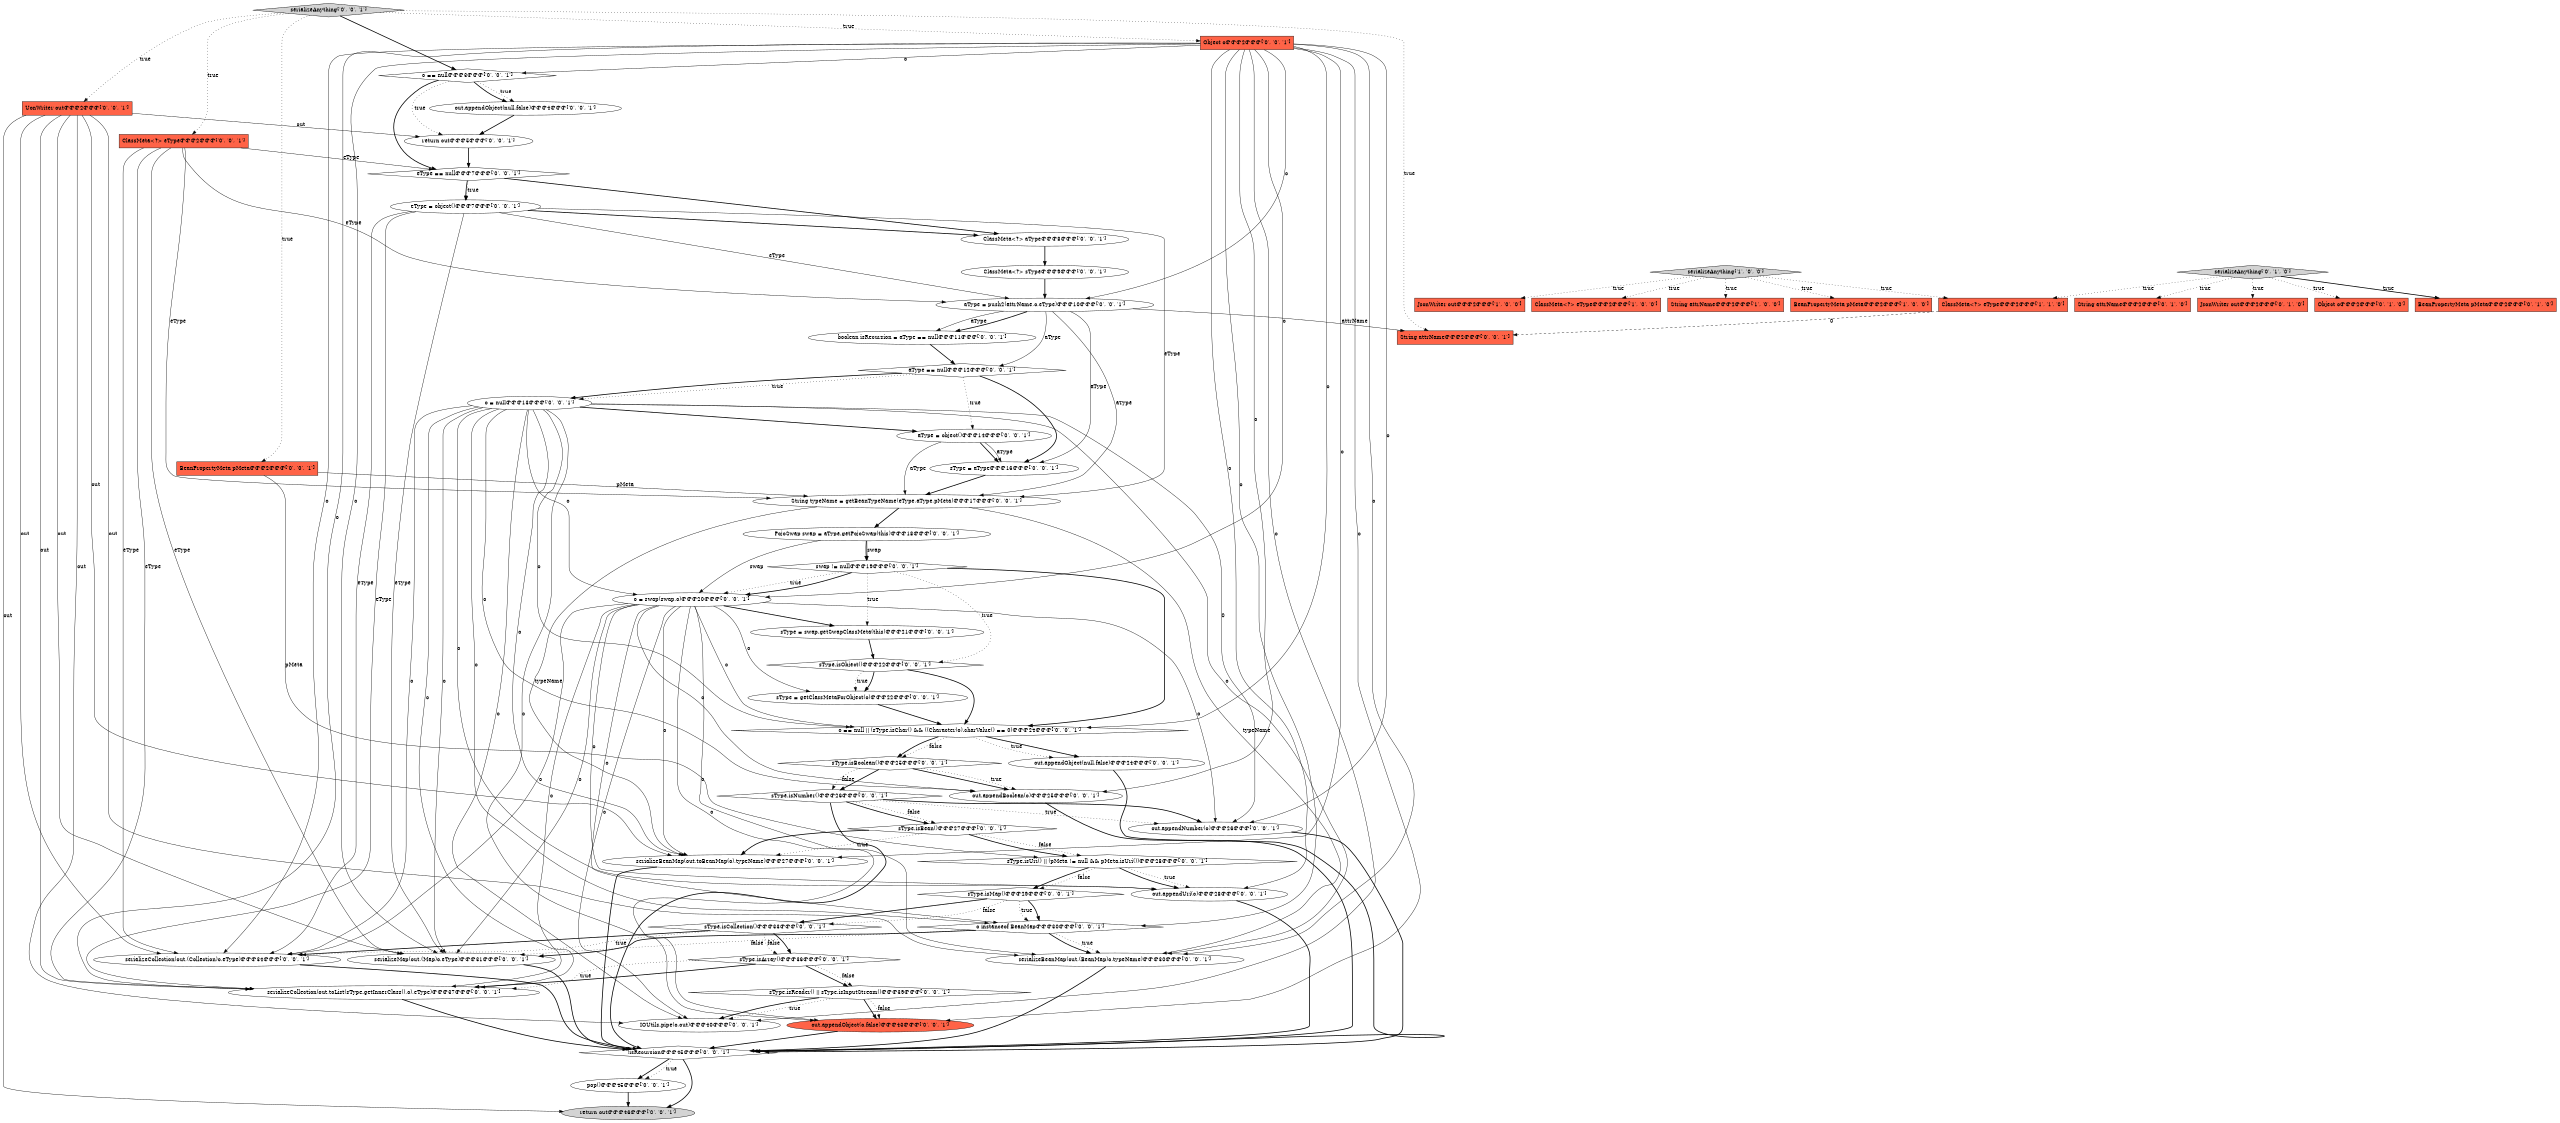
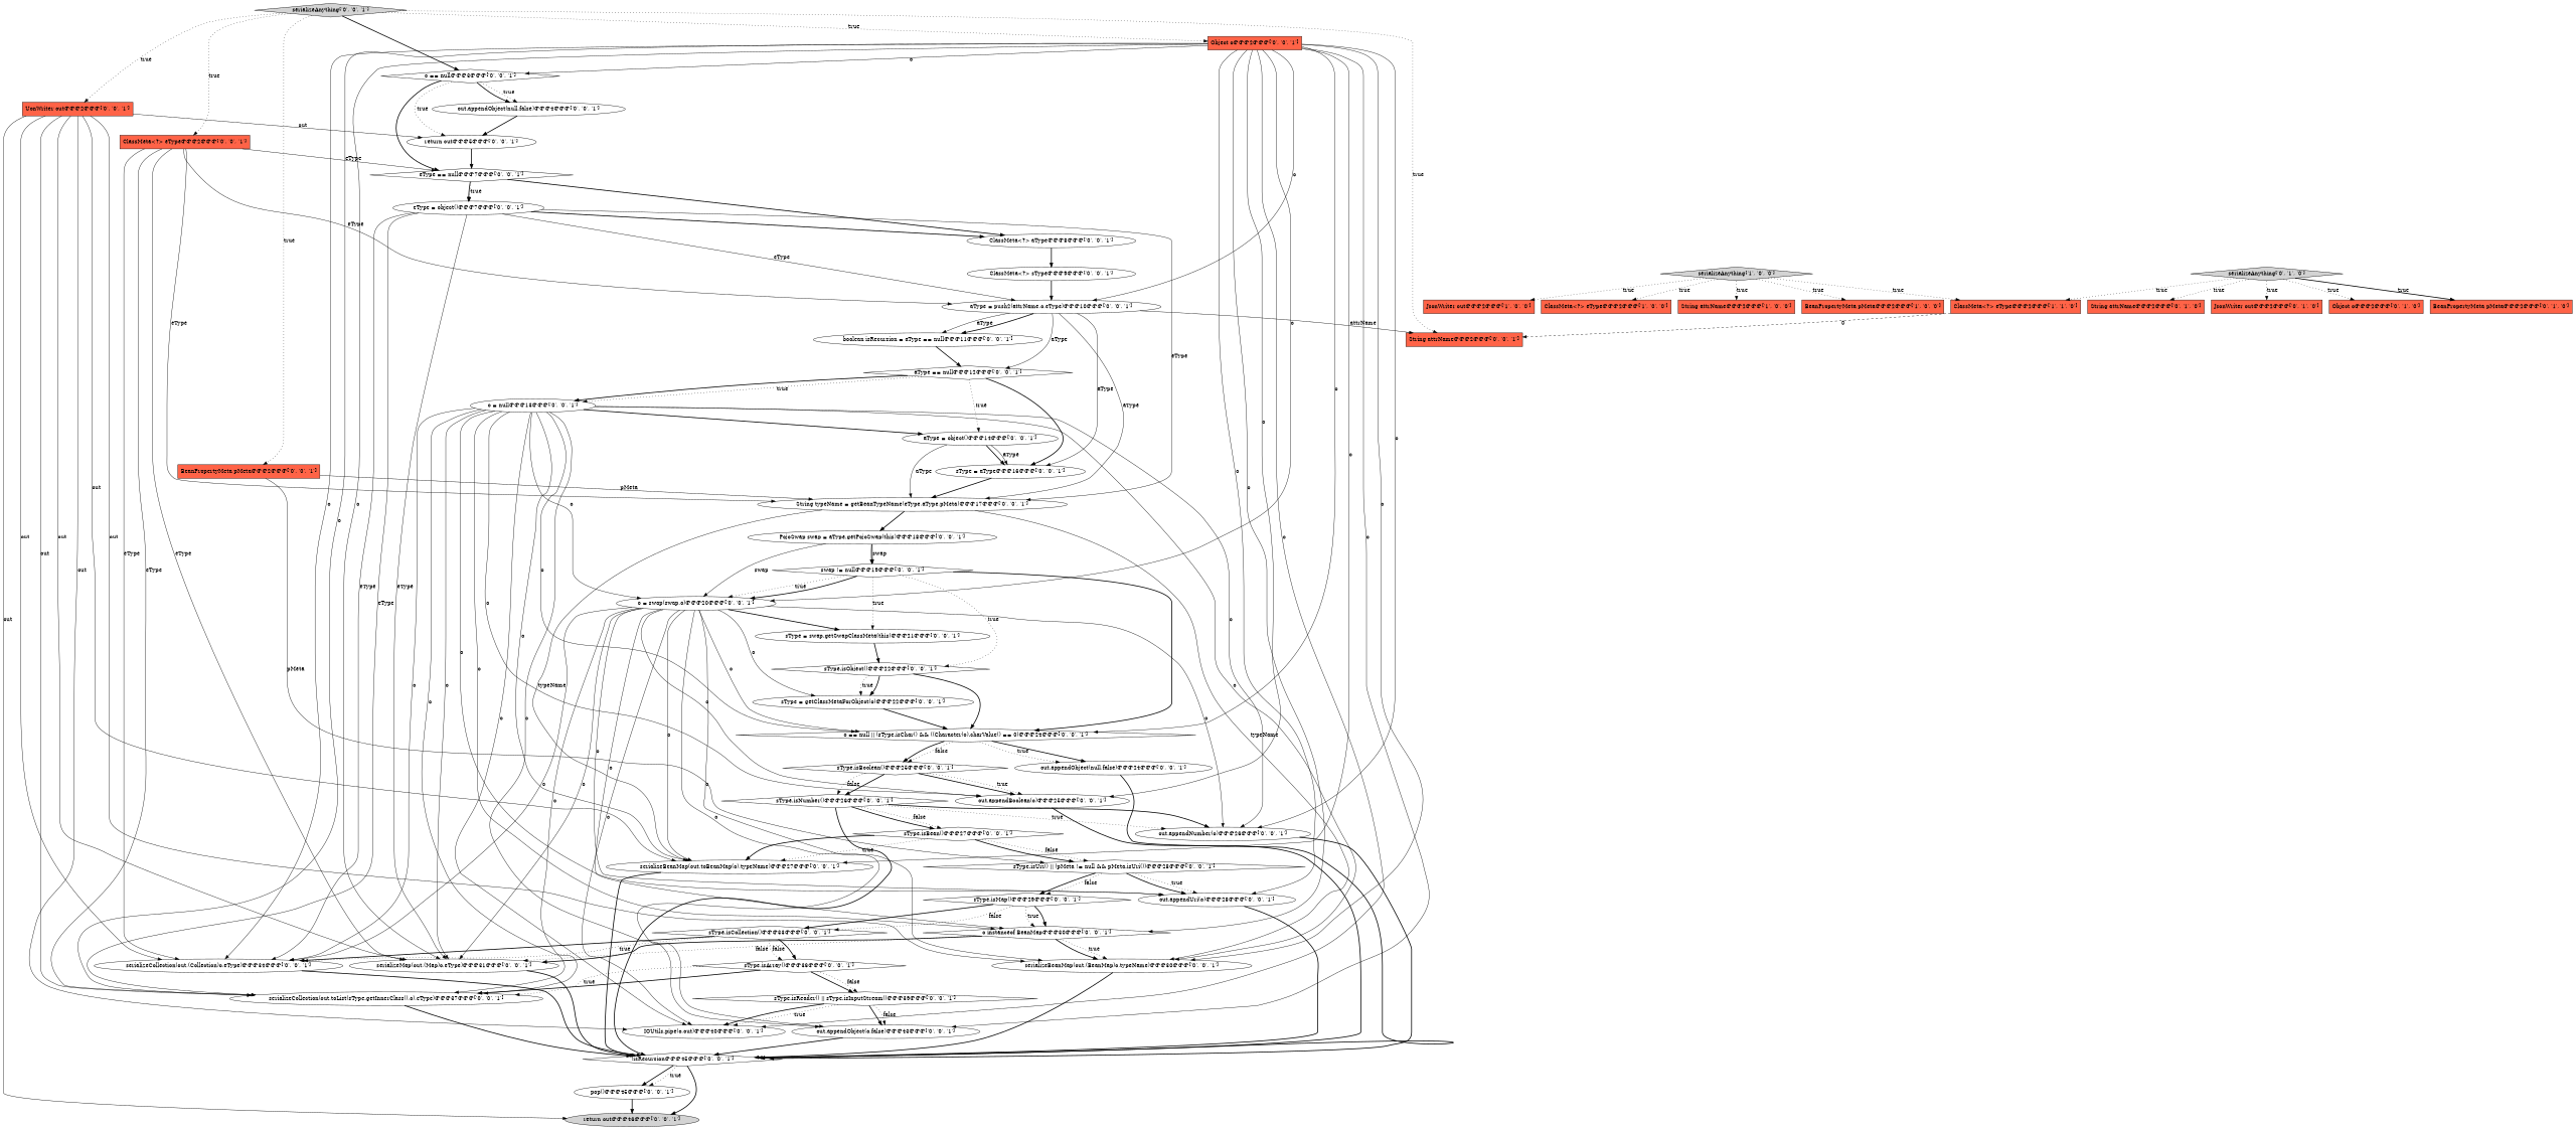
  digraph {
    node [fillcolor=white shape=ellipse style=filled]
    edge [style=solid]
    n1 [label="out.appendUri(o)@@@28@@@['0', '0', '1']"]
    n2 [label="!isRecursion@@@45@@@['0', '0', '1']" shape=diamond]
    n3 [fillcolor=lightgray label="return out@@@46@@@['0', '0', '1']"]
    n4 [label="pop()@@@45@@@['0', '0', '1']"]
    n5 [label="boolean isRecursion = aType == null@@@11@@@['0', '0', '1']"]
    n6 [label="aType == null@@@12@@@['0', '0', '1']" shape=diamond]
    n7 [label="o = null@@@13@@@['0', '0', '1']"]
    n8 [label="aType = object()@@@14@@@['0', '0', '1']"]
    n9 [label="sType = aType@@@16@@@['0', '0', '1']"]
    n10 [label="sType.isCollection()@@@33@@@['0', '0', '1']" shape=diamond]
    n11 [label="sType.isArray()@@@36@@@['0', '0', '1']" shape=diamond]
    n12 [label="serializeCollection(out,(Collection)o,eType)@@@34@@@['0', '0', '1']"]
    n13 [label="serializeCollection(out,toList(sType.getInnerClass(),o),eType)@@@37@@@['0', '0', '1']"]
    n14 [label="sType.isReader() || sType.isInputStream()@@@39@@@['0', '0', '1']" shape=diamond]
    n15 [label="serializeMap(out,(Map)o,eType)@@@31@@@['0', '0', '1']"]
    n16 [label="serializeBeanMap(out,toBeanMap(o),typeName)@@@27@@@['0', '0', '1']"]
    n17 [label="serializeBeanMap(out,(BeanMap)o,typeName)@@@30@@@['0', '0', '1']"]
    n18 [label="IOUtils.pipe(o,out)@@@40@@@['0', '0', '1']"]
    n19 [label="o = swap(swap,o)@@@20@@@['0', '0', '1']"]
    n20 [label="out.appendNumber(o)@@@26@@@['0', '0', '1']"]
    n21 [label="out.appendBoolean(o)@@@25@@@['0', '0', '1']"]
-   n22 [fillcolor=tomato label="out.appendObject(o,false)@@@43@@@['0', '0', '1']"]
+   n22 [label="out.appendObject(o,false)@@@43@@@['0', '0', '1']"]
    n23 [label="o == null || (sType.isChar() && ((Character)o).charValue() == 0)@@@24@@@['0', '0', '1']" shape=diamond]
    n24 [label="o instanceof BeanMap@@@30@@@['0', '0', '1']" shape=diamond]
    n25 [label="String typeName = getBeanTypeName(eType,aType,pMeta)@@@17@@@['0', '0', '1']"]
    n26 [fillcolor=tomato label="UonWriter out@@@2@@@['0', '0', '1']" shape=box]
    n27 [label="return out@@@5@@@['0', '0', '1']"]
    n28 [label="eType == null@@@7@@@['0', '0', '1']" shape=diamond]
    n29 [label="out.appendObject(null,false)@@@24@@@['0', '0', '1']"]
    n30 [label="PojoSwap swap = aType.getPojoSwap(this)@@@18@@@['0', '0', '1']"]
    n31 [label="swap != null@@@19@@@['0', '0', '1']" shape=diamond]
    n32 [label="sType = getClassMetaForObject(o)@@@22@@@['0', '0', '1']"]
    n33 [label="sType = swap.getSwapClassMeta(this)@@@21@@@['0', '0', '1']"]
    n34 [label="sType.isObject()@@@22@@@['0', '0', '1']" shape=diamond]
    n35 [fillcolor=tomato label="JsonWriter out@@@2@@@['0', '1', '0']" shape=box]
    n36 [label="ClassMeta<?> aType@@@8@@@['0', '0', '1']"]
    n37 [label="ClassMeta<?> sType@@@9@@@['0', '0', '1']"]
    n38 [label="aType = push2(attrName,o,eType)@@@10@@@['0', '0', '1']"]
    n39 [fillcolor=tomato label="ClassMeta<?> eType@@@2@@@['0', '0', '1']" shape=box]
    n40 [fillcolor=tomato label="String attrName@@@2@@@['0', '0', '1']" shape=box]
    n41 [label="eType = object()@@@7@@@['0', '0', '1']"]
    n42 [fillcolor=tomato label="String attrName@@@2@@@['1', '0', '0']" shape=box]
    n43 [label="sType.isUri() || (pMeta != null && pMeta.isUri())@@@28@@@['0', '0', '1']" shape=diamond]
    n44 [label="sType.isMap()@@@29@@@['0', '0', '1']" shape=diamond]
    n45 [label="sType.isNumber()@@@26@@@['0', '0', '1']" shape=diamond]
    n46 [label="sType.isBean()@@@27@@@['0', '0', '1']" shape=diamond]
    n47 [fillcolor=lightgray label="serializeAnything['1', '0', '0']" shape=diamond]
    n48 [fillcolor=tomato label="BeanPropertyMeta pMeta@@@2@@@['1', '0', '0']" shape=box]
    n49 [fillcolor=tomato label="JsonWriter out@@@2@@@['1', '0', '0']" shape=box]
    n50 [fillcolor=tomato label="ClassMeta<?> eType@@@2@@@['1', '1', '0']" shape=box]
    n51 [fillcolor=tomato label="ClassMeta<?> eType@@@2@@@['1', '0', '0']" shape=box]
    n52 [label="sType.isBoolean()@@@25@@@['0', '0', '1']" shape=diamond]
    n53 [fillcolor=lightgray label="serializeAnything['0', '0', '1']" shape=diamond]
    n54 [label="o == null@@@3@@@['0', '0', '1']" shape=diamond]
    n55 [fillcolor=tomato label="BeanPropertyMeta pMeta@@@2@@@['0', '0', '1']" shape=box]
    n56 [fillcolor=tomato label="Object o@@@2@@@['0', '0', '1']" shape=box]
    n57 [label="out.appendObject(null,false)@@@4@@@['0', '0', '1']"]
    n58 [fillcolor=tomato label="Object o@@@2@@@['0', '1', '0']" shape=box]
    n59 [fillcolor=lightgray label="serializeAnything['0', '1', '0']" shape=diamond]
    n60 [fillcolor=tomato label="BeanPropertyMeta pMeta@@@2@@@['0', '1', '0']" shape=box]
    n61 [fillcolor=tomato label="String attrName@@@2@@@['0', '1', '0']" shape=box]
    n1 -> n2 [style=bold]
    n2 -> n3 [style=bold]
    n2 -> n4 [style=bold]
    n2 -> n4 [label=true style=dotted]
    n4 -> n3 [style=bold]
    n5 -> n6 [style=bold]
    n6 -> n7 [label=true style=dotted]
    n6 -> n7 [style=bold]
    n6 -> n8 [label=true style=dotted]
    n6 -> n9 [style=bold]
    n7 -> n1 [label=o]
    n7 -> n8 [style=bold]
    n7 -> n12 [label=o]
    n7 -> n13 [label=o]
    n7 -> n15 [label=o]
    n7 -> n16 [label=o]
    n7 -> n17 [label=o]
    n7 -> n18 [label=o]
    n7 -> n19 [label=o]
-   n7 -> n20 [label=0]
+   n7 -> n20 [label=o]
    n7 -> n21 [label=o]
    n7 -> n22 [label=o]
    n7 -> n23 [label=o]
    n7 -> n24 [label=o]
    n8 -> n9 [style=bold]
    n8 -> n9 [label=aType]
    n8 -> n25 [label=aType]
    n9 -> n25 [style=bold]
    n10 -> n11 [style=bold]
    n10 -> n11 [label=false style=dotted]
    n10 -> n12 [label=true style=dotted]
    n10 -> n12 [style=bold]
    n11 -> n13 [style=bold]
    n11 -> n13 [label=true style=dotted]
    n11 -> n14 [style=bold]
    n11 -> n14 [label=false style=dotted]
    n12 -> n2 [style=bold]
    n13 -> n2 [style=bold]
    n14 -> n18 [label=true style=dotted]
    n14 -> n18 [style=bold]
    n14 -> n22 [label=false style=dotted]
    n14 -> n22 [style=bold]
    n15 -> n2 [style=bold]
    n16 -> n2 [style=bold]
    n17 -> n2 [style=bold]
    n19 -> n1 [label=o]
    n19 -> n12 [label=o]
    n19 -> n13 [label=o]
    n19 -> n15 [label=o]
    n19 -> n16 [label=o]
    n19 -> n17 [label=o]
    n19 -> n18 [label=o]
    n19 -> n20 [label=o]
    n19 -> n21 [label=o]
    n19 -> n22 [label=o]
    n19 -> n23 [label=o]
    n19 -> n24 [label=o]
    n19 -> n32 [label=o]
    n19 -> n33 [style=bold]
    n20 -> n2 [style=bold]
    n21 -> n2 [style=bold]
    n22 -> n2 [style=bold]
    n23 -> n29 [style=bold]
    n23 -> n29 [label=true style=dotted]
    n23 -> n52 [label=false style=dotted]
    n23 -> n52 [style=bold]
    n24 -> n15 [style=bold]
    n24 -> n15 [label=false style=dotted]
    n24 -> n17 [label=true style=dotted]
    n24 -> n17 [style=bold]
    n25 -> n16 [label=typeName]
    n25 -> n17 [label=typeName]
    n25 -> n30 [style=bold]
    n26 -> n3 [label=out]
    n26 -> n12 [label=out]
    n26 -> n13 [label=out]
    n26 -> n15 [label=out]
    n26 -> n16 [label=out]
    n26 -> n17 [label=out]
    n26 -> n18 [label=out]
    n26 -> n27 [label=out]
    n27 -> n28 [style=bold]
    n28 -> n36 [style=bold]
    n28 -> n41 [label=true style=dotted]
    n28 -> n41 [style=bold]
    n29 -> n2 [style=bold]
    n30 -> n19 [label=swap]
    n30 -> n31 [style=bold]
    n30 -> n31 [label=swap]
    n31 -> n19 [label=true style=dotted]
    n31 -> n19 [style=bold]
    n31 -> n23 [style=bold]
    n31 -> n33 [label=true style=dotted]
    n31 -> n34 [label=true style=dotted]
    n32 -> n23 [style=bold]
    n33 -> n34 [style=bold]
    n34 -> n23 [style=bold]
    n34 -> n32 [style=bold]
    n34 -> n32 [label=true style=dotted]
    n36 -> n37 [style=bold]
    n37 -> n38 [style=bold]
    n38 -> n5 [label=aType]
    n38 -> n5 [style=bold]
    n38 -> n6 [label=aType]
    n38 -> n9 [label=aType]
    n38 -> n25 [label=aType]
    n38 -> n40 [label=attrName]
    n39 -> n12 [label=eType]
    n39 -> n13 [label=eType]
    n39 -> n15 [label=eType]
    n39 -> n25 [label=eType]
    n39 -> n28 [label=eType]
    n39 -> n38 [label=eType]
    n41 -> n12 [label=eType]
    n41 -> n13 [label=eType]
    n41 -> n15 [label=eType]
    n41 -> n25 [label=eType]
    n41 -> n36 [style=bold]
    n41 -> n38 [label=eType]
    n43 -> n1 [label=true style=dotted]
    n43 -> n1 [style=bold]
    n43 -> n44 [style=bold]
    n43 -> n44 [label=false style=dotted]
    n44 -> n10 [label=false style=dotted]
    n44 -> n10 [style=bold]
    n44 -> n24 [style=bold]
    n44 -> n24 [label=true style=dotted]
    n45 -> n2 [style=bold]
    n45 -> n20 [style=bold]
    n45 -> n20 [label=true style=dotted]
    n45 -> n46 [style=bold]
    n45 -> n46 [label=false style=dotted]
    n46 -> n16 [style=bold]
    n46 -> n16 [label=true style=dotted]
    n46 -> n43 [label=false style=dotted]
    n46 -> n43 [style=bold]
    n47 -> n42 [label=true style=dotted]
    n47 -> n48 [label=true style=dotted]
    n47 -> n49 [label=true style=dotted]
    n47 -> n50 [label=true style=dotted]
    n47 -> n51 [label=true style=dotted]
    n50 -> n40 [label=0 style=dashed]
    n52 -> n21 [style=bold]
    n52 -> n21 [label=true style=dotted]
    n52 -> n45 [style=bold]
    n52 -> n45 [label=false style=dotted]
    n53 -> n26 [label=true style=dotted]
    n53 -> n39 [label=true style=dotted]
    n53 -> n40 [label=true style=dotted]
    n53 -> n54 [style=bold]
    n53 -> n55 [label=true style=dotted]
    n53 -> n56 [label=true style=dotted]
    n54 -> n27 [label=true style=dotted]
    n54 -> n28 [style=bold]
    n54 -> n57 [label=true style=dotted]
    n54 -> n57 [style=bold]
    n55 -> n25 [label=pMeta]
    n55 -> n43 [label=pMeta]
    n56 -> n1 [label=o]
    n56 -> n12 [label=o]
    n56 -> n13 [label=o]
    n56 -> n15 [label=o]
    n56 -> n16 [label=o]
    n56 -> n17 [label=o]
    n56 -> n18 [label=o]
    n56 -> n19 [label=o]
    n56 -> n20 [label=o]
    n56 -> n21 [label=o]
    n56 -> n22 [label=o]
    n56 -> n23 [label=o]
    n56 -> n24 [label=o]
    n56 -> n38 [label=o]
    n56 -> n54 [label=o]
    n57 -> n27 [style=bold]
    n59 -> n35 [label=true style=dotted]
    n59 -> n50 [label=true style=dotted]
    n59 -> n58 [label=true style=dotted]
    n59 -> n60 [label=true style=bold]
    n59 -> n61 [label=true style=dotted]
  }
